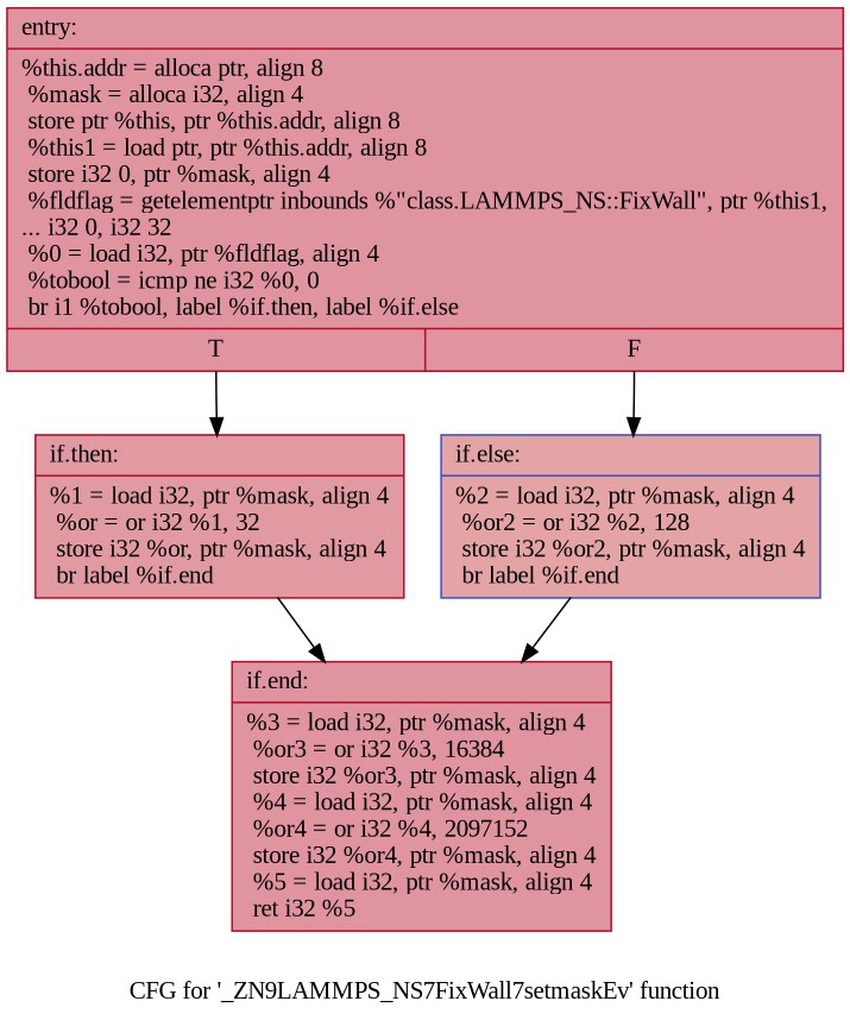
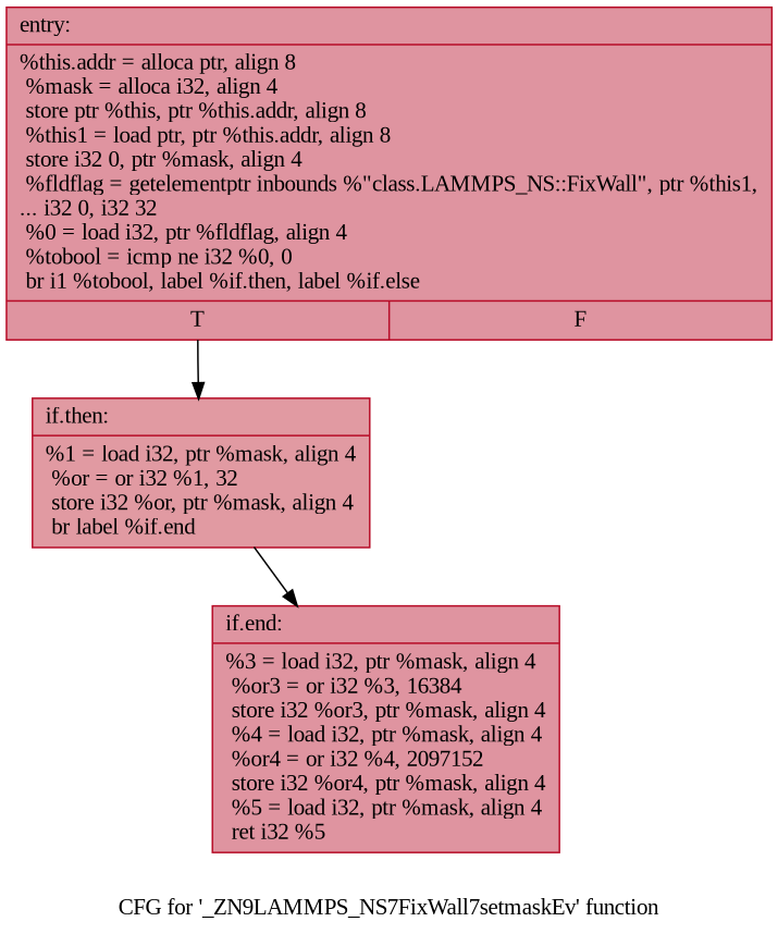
  digraph {
    label="CFG for '_ZN9LAMMPS_NS7FixWall7setmaskEv' function"
    fontname="Liberation Serif"
    node [color="#b70d28ff" fillcolor="#b70d2870" fontname="Liberation Serif" shape=record style=filled]
    edge [fontname="Liberation Serif"]
    n1 [label="{entry:\l|  %this.addr = alloca ptr, align 8\l  %mask = alloca i32, align 4\l  store ptr %this, ptr %this.addr, align 8\l  %this1 = load ptr, ptr %this.addr, align 8\l  store i32 0, ptr %mask, align 4\l  %fldflag = getelementptr inbounds %\"class.LAMMPS_NS::FixWall\", ptr %this1,\l... i32 0, i32 32\l  %0 = load i32, ptr %fldflag, align 4\l  %tobool = icmp ne i32 %0, 0\l  br i1 %tobool, label %if.then, label %if.else\l|{<s0>T|<s1>F}}"]
    n2 [fillcolor="#bb1b2c70" label="{if.then:\l|  %1 = load i32, ptr %mask, align 4\l  %or = or i32 %1, 32\l  store i32 %or, ptr %mask, align 4\l  br label %if.end\l}"]
-   n3 [color="#3d50c3ff" fillcolor="#c32e3170" label="{if.else:\l|  %2 = load i32, ptr %mask, align 4\l  %or2 = or i32 %2, 128\l  store i32 %or2, ptr %mask, align 4\l  br label %if.end\l}"]
    n4 [label="{if.end:\l|  %3 = load i32, ptr %mask, align 4\l  %or3 = or i32 %3, 16384\l  store i32 %or3, ptr %mask, align 4\l  %4 = load i32, ptr %mask, align 4\l  %or4 = or i32 %4, 2097152\l  store i32 %or4, ptr %mask, align 4\l  %5 = load i32, ptr %mask, align 4\l  ret i32 %5\l}"]
    n1 -> n2 [tailport=s0]
-   n1 -> n3 [tailport=s1]
    n2 -> n4
-   n3 -> n4
  }
